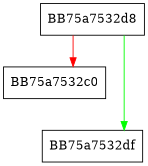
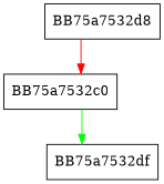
  digraph {
    splines=ortho
    node [shape=box]
    BB75a7532c0
    BB75a7532df
    BB75a7532d8
-   BB75a7532d8 -> BB75a7532df [color=green]
+   BB75a7532c0 -> BB75a7532df [color=green]
    BB75a7532d8 -> BB75a7532c0 [color=red]
  }
